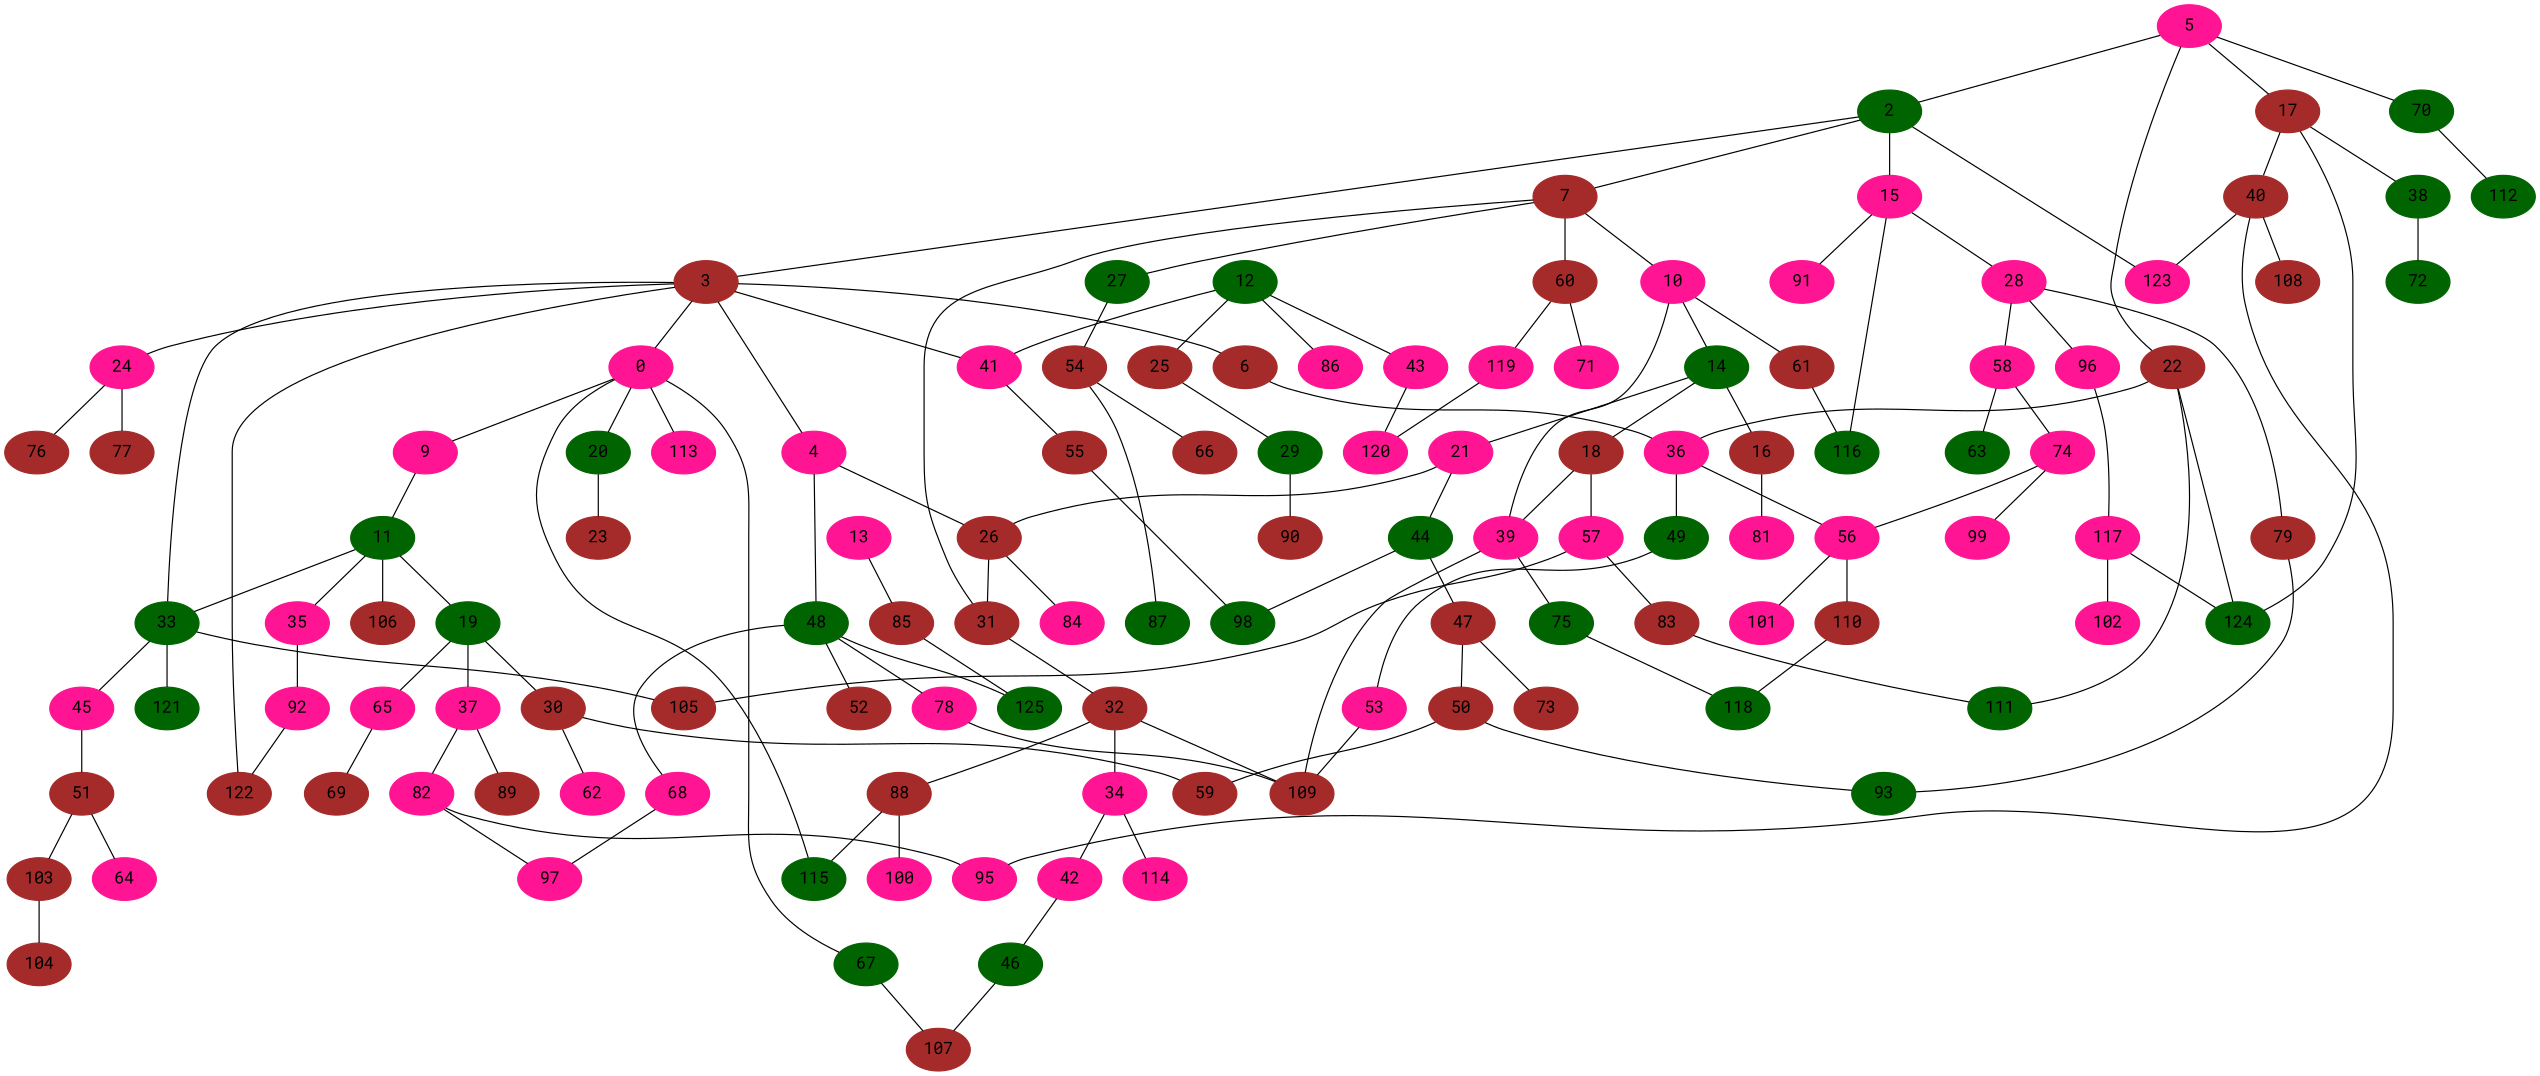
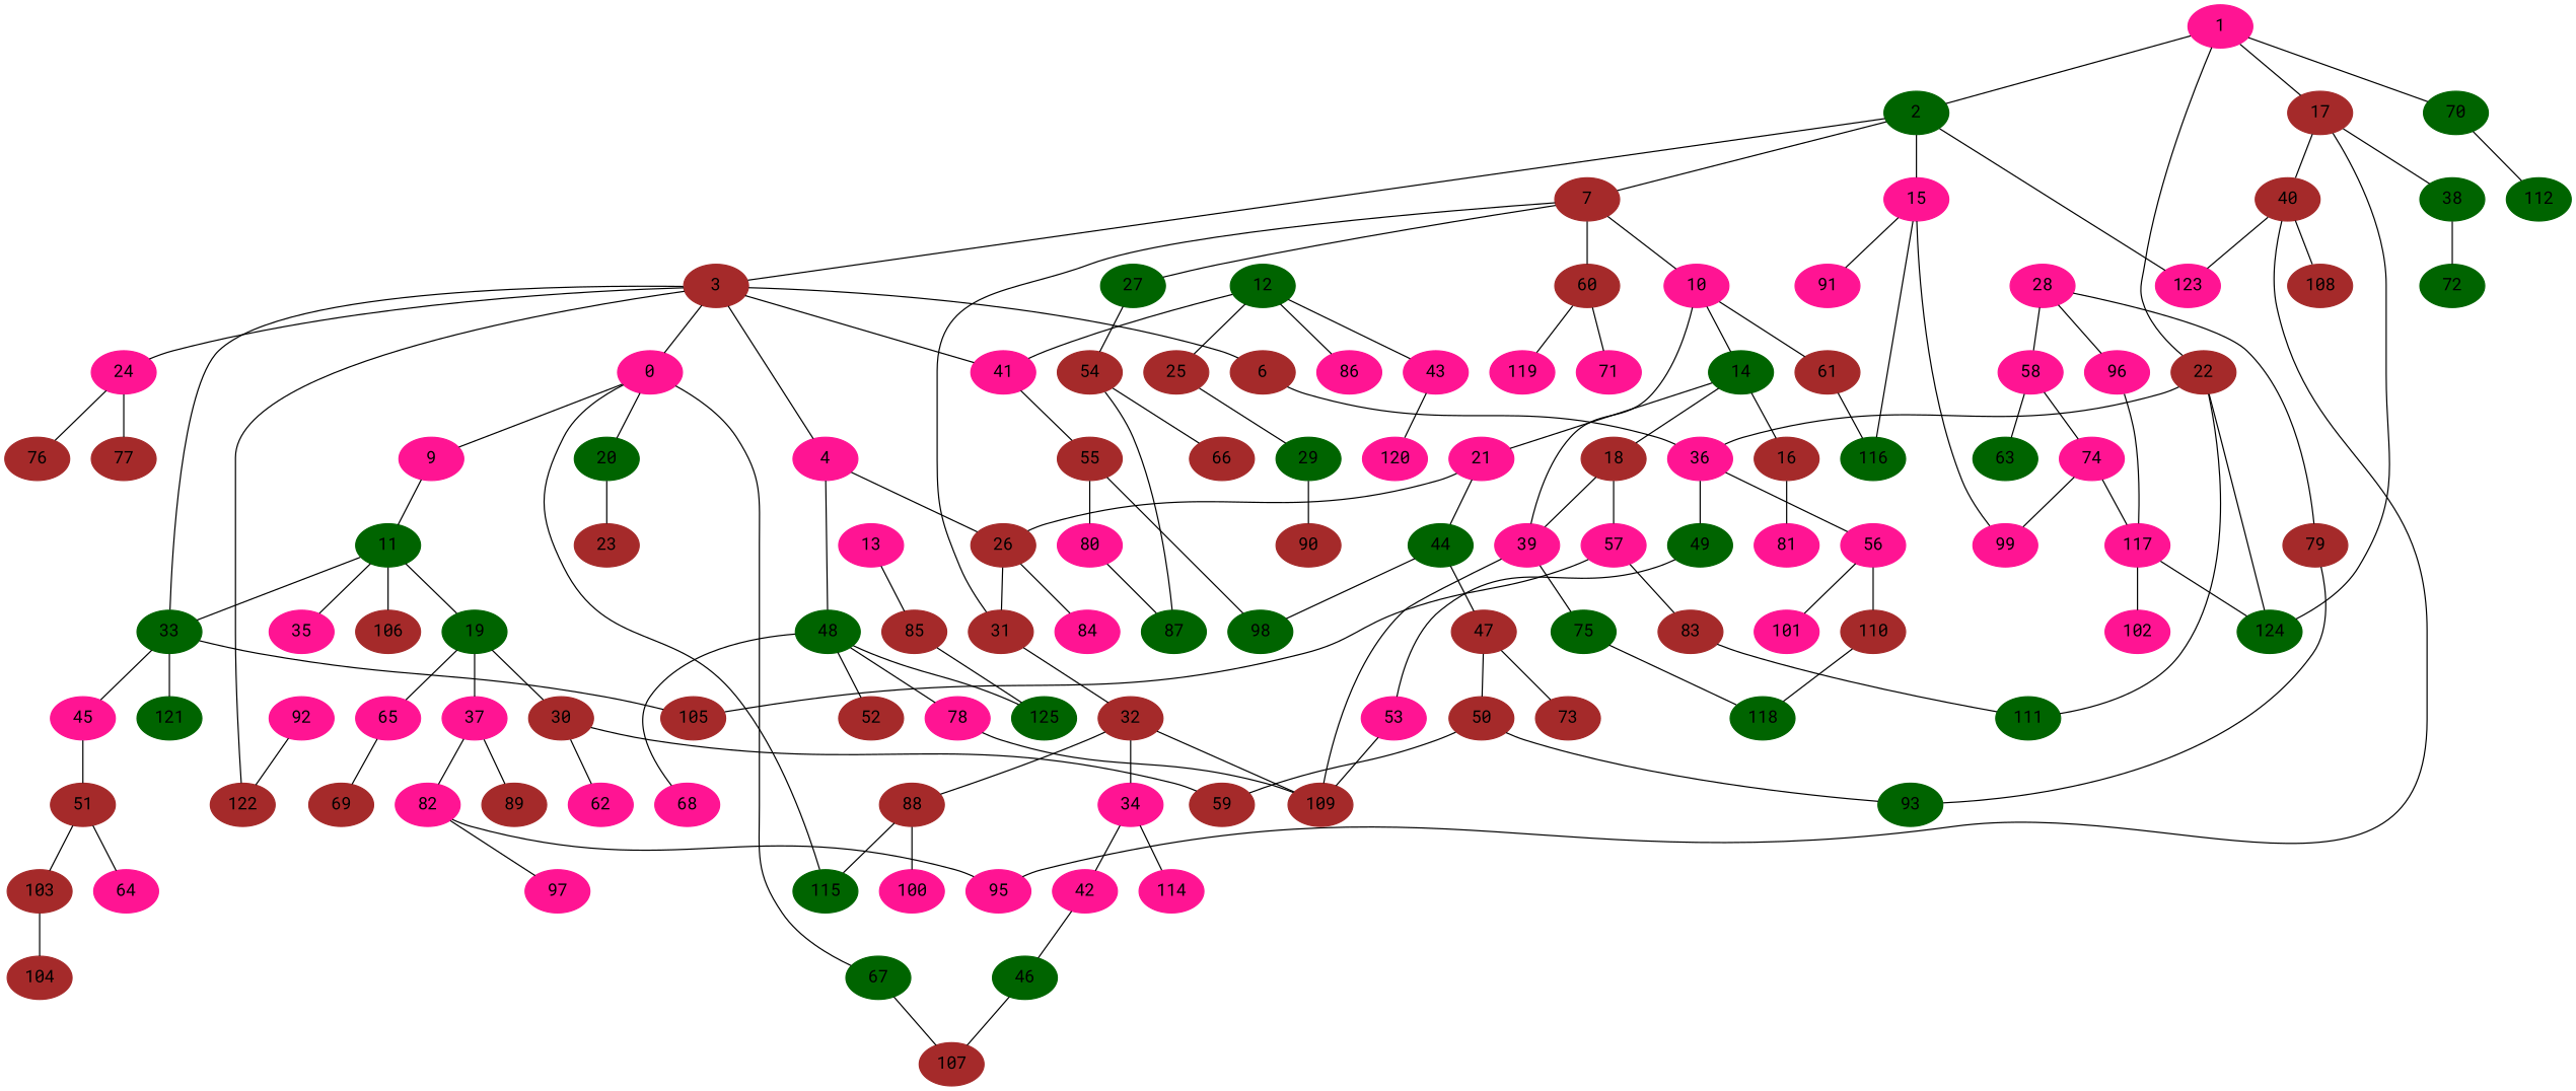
  graph {
    fontname="Roboto Mono"
    node [color=deeppink fontname="Roboto Mono" style=filled]
    edge [fontname="Roboto Mono"]
    2 [color=darkgreen]
-   1 [label=5]
+   1
    17 [color=brown]
    22 [color=brown]
    70 [color=darkgreen]
    3 [color=brown]
    7 [color=brown]
    15
    123
    38 [color=darkgreen]
    40 [color=brown]
    124 [color=darkgreen]
    36
    111 [color=darkgreen]
    112 [color=darkgreen]
    4
    n17 [label=0]
    6 [color=brown]
    24
    33 [color=darkgreen]
    41
    122 [color=brown]
    10
    27 [color=darkgreen]
    31 [color=brown]
    60 [color=brown]
    28
    91
    116 [color=darkgreen]
    26 [color=brown]
    48 [color=darkgreen]
    9
    20 [color=darkgreen]
    67 [color=darkgreen]
-   113
    115 [color=darkgreen]
    76 [color=brown]
    77 [color=brown]
    45
    105 [color=brown]
    121 [color=darkgreen]
    55 [color=brown]
    84
    52 [color=brown]
    68
    78
    125 [color=darkgreen]
    11 [color=darkgreen]
    23 [color=brown]
    107 [color=brown]
    49 [color=darkgreen]
    56
    14 [color=darkgreen]
    61 [color=brown]
    39
    54 [color=brown]
    32 [color=brown]
    71
    119
    12 [color=darkgreen]
    25 [color=brown]
    43
    86
    19 [color=darkgreen]
    35
    106 [color=brown]
    85 [color=brown]
    13
    16 [color=brown]
    18 [color=brown]
    21
    30 [color=brown]
    37
    65
    92
    29 [color=darkgreen]
    120
    81
    57
    44 [color=darkgreen]
    58
    79 [color=brown]
    96
    72 [color=darkgreen]
    95
    108 [color=brown]
    109 [color=brown]
    75 [color=darkgreen]
    83 [color=brown]
    59 [color=brown]
    62
    82
    89 [color=brown]
    69 [color=brown]
    47 [color=brown]
    98 [color=darkgreen]
    90 [color=brown]
    66 [color=brown]
    87 [color=darkgreen]
    63 [color=darkgreen]
    74
    93 [color=darkgreen]
    117
    34
    88 [color=brown]
    42
    114
    100
    51 [color=brown]
    46 [color=darkgreen]
    53
    101
    110 [color=brown]
    97
    118 [color=darkgreen]
+   80
    50 [color=brown]
    73 [color=brown]
    64
    103 [color=brown]
    104 [color=brown]
    99
    102
    2 -- 3
    2 -- 7
    2 -- 15
    2 -- 123
    1 -- 2
    1 -- 17
    1 -- 22
    1 -- 70
    17 -- 38
    17 -- 40
    17 -- 124
    22 -- 124
    22 -- 36
    22 -- 111
    70 -- 112
    3 -- 4
    3 -- n17
    3 -- 6
    3 -- 24
    3 -- 33
    3 -- 41
    3 -- 122
    7 -- 10
    7 -- 27
    7 -- 31
    7 -- 60
-   15 -- 28
+   15 -- 99
    15 -- 91
    15 -- 116
    38 -- 72
    40 -- 123
    40 -- 95
    40 -- 108
    36 -- 49
    36 -- 56
    4 -- 26
    4 -- 48
    n17 -- 9
    n17 -- 20
    n17 -- 67
-   n17 -- 113
    n17 -- 115
    6 -- 36
    24 -- 76
    24 -- 77
    33 -- 45
    33 -- 105
    33 -- 121
    41 -- 55
    10 -- 14
    10 -- 61
    10 -- 39
    27 -- 54
    31 -- 32
    60 -- 71
    60 -- 119
    28 -- 58
    28 -- 79
    28 -- 96
    26 -- 31
    26 -- 84
    48 -- 52
    48 -- 68
    48 -- 78
    48 -- 125
    9 -- 11
    20 -- 23
    67 -- 107
    45 -- 51
    55 -- 98
-   68 -- 97
+   55 -- 80
    78 -- 109
    11 -- 33
    11 -- 19
    11 -- 35
    11 -- 106
    49 -- 53
    56 -- 101
    56 -- 110
    14 -- 16
    14 -- 18
    14 -- 21
    61 -- 116
    39 -- 109
    39 -- 75
    54 -- 66
    54 -- 87
    32 -- 109
    32 -- 34
    32 -- 88
-   119 -- 120
    12 -- 41
    12 -- 25
    12 -- 43
    12 -- 86
    25 -- 29
    43 -- 120
    19 -- 30
    19 -- 37
    19 -- 65
-   35 -- 92
    85 -- 125
    13 -- 85
    16 -- 81
    18 -- 39
    18 -- 57
    21 -- 26
    21 -- 44
    30 -- 59
    30 -- 62
    37 -- 82
    37 -- 89
    65 -- 69
    92 -- 122
    29 -- 90
    57 -- 105
    57 -- 83
    44 -- 47
    44 -- 98
    58 -- 63
    58 -- 74
    79 -- 93
    96 -- 117
    75 -- 118
    83 -- 111
    82 -- 95
    82 -- 97
    47 -- 50
    47 -- 73
-   74 -- 56
+   74 -- 117
    74 -- 99
    117 -- 124
    117 -- 102
    34 -- 42
    34 -- 114
    88 -- 115
    88 -- 100
    42 -- 46
    51 -- 64
    51 -- 103
    46 -- 107
    53 -- 109
    110 -- 118
+   80 -- 87
    50 -- 59
    50 -- 93
    103 -- 104
  }
